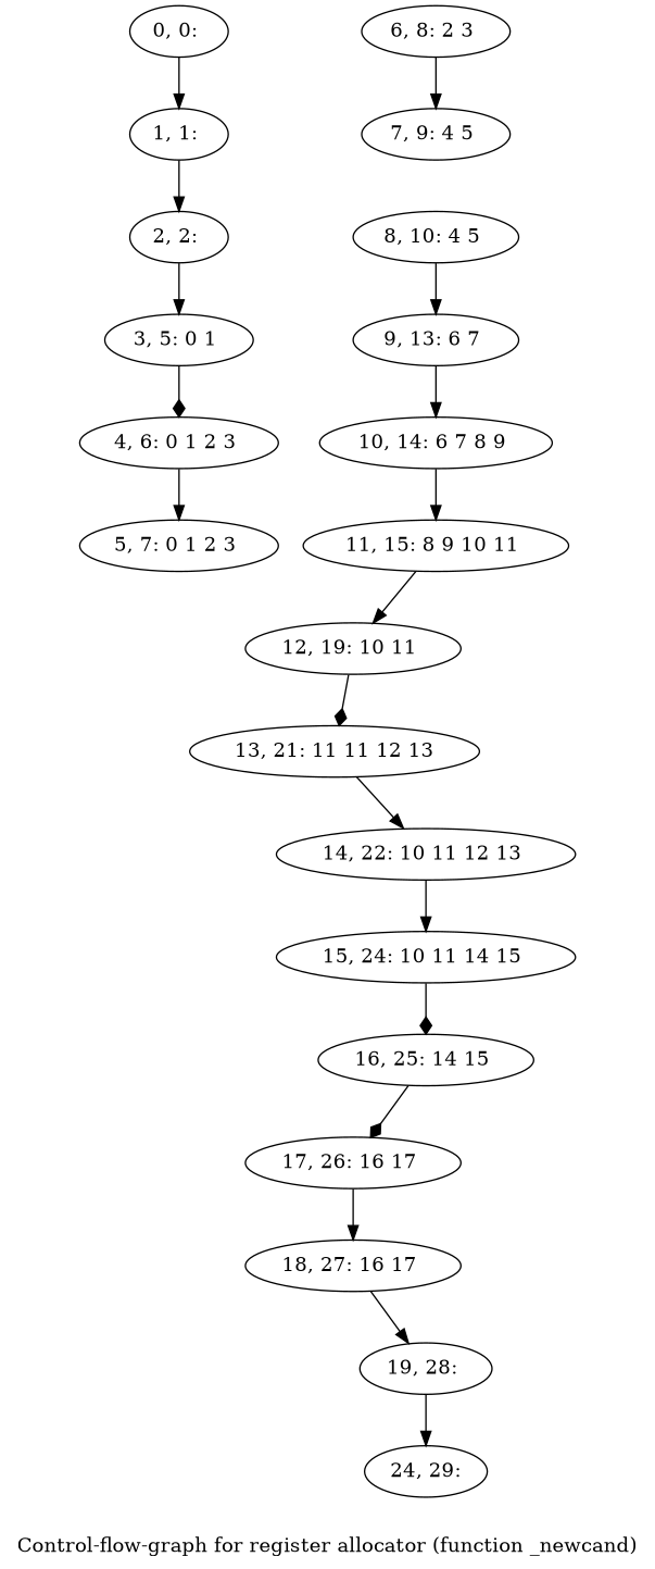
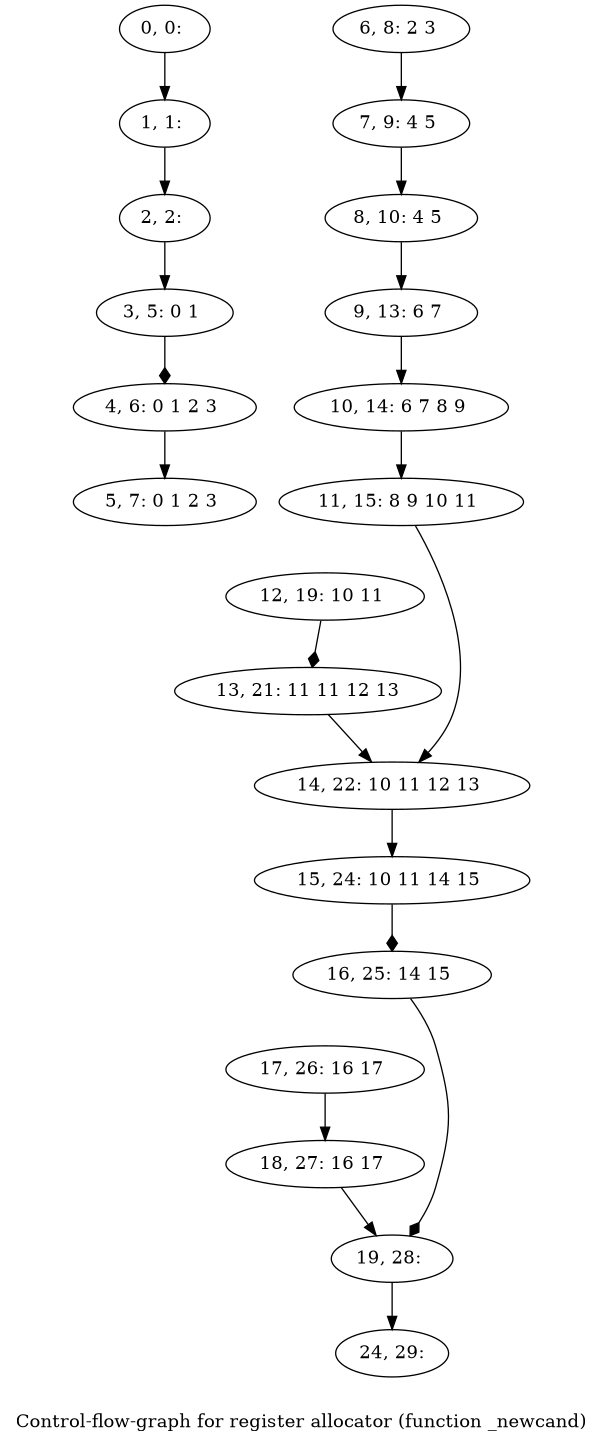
  digraph {
    fontname="DejaVu Serif"
    label="Control-flow-graph for register allocator (function _newcand)"
    node [fontname="DejaVu Serif"]
    edge [arrowhead=normal fontname="DejaVu Serif"]
    n1 [label="0, 0: "]
    n2 [label="1, 1: "]
    n3 [label="2, 2: "]
    n4 [label="3, 5: 0 1 "]
    n5 [label="4, 6: 0 1 2 3 "]
    n6 [label="5, 7: 0 1 2 3 "]
    n7 [label="6, 8: 2 3 "]
    n8 [label="7, 9: 4 5 "]
    n9 [label="8, 10: 4 5 "]
    n10 [label="9, 13: 6 7 "]
    n11 [label="10, 14: 6 7 8 9 "]
    n12 [label="11, 15: 8 9 10 11 "]
    n13 [label="12, 19: 10 11 "]
    n14 [label="13, 21: 11 11 12 13"]
    n15 [label="14, 22: 10 11 12 13 "]
    n16 [label="15, 24: 10 11 14 15 "]
    n17 [label="16, 25: 14 15 "]
    n18 [label="17, 26: 16 17 "]
    n19 [label="18, 27: 16 17 "]
    n20 [label="19, 28: "]
    n21 [label="24, 29:"]
    n1 -> n2
    n2 -> n3
    n3 -> n4
    n4 -> n5 [arrowhead=diamond]
    n5 -> n6
    n7 -> n8
+   n8 -> n9
    n9 -> n10
    n10 -> n11
    n11 -> n12
-   n12 -> n13
+   n12 -> n15
    n13 -> n14 [arrowhead=diamond]
    n14 -> n15
    n15 -> n16
    n16 -> n17 [arrowhead=diamond]
-   n17 -> n18 [arrowhead=diamond]
+   n17 -> n20 [arrowhead=diamond]
    n18 -> n19
    n19 -> n20
    n20 -> n21
  }
